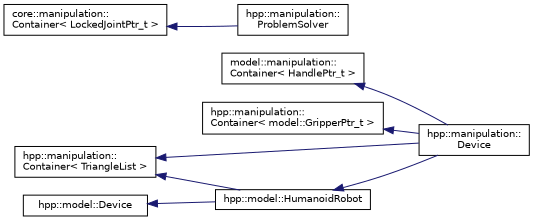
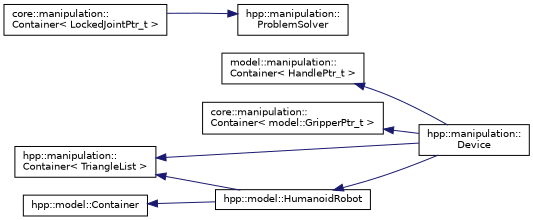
  digraph {
    rankdir=LR
    node [color=black fillcolor=white fontname=Helvetica fontsize=10 shape=record style=filled]
    edge [color=midnightblue dir=back fontname=Helvetica fontsize=10 labelfontname=Helvetica labelfontsize=10 style=solid]
    n1 [height=0.2 label="model::manipulation::\lContainer\< HandlePtr_t \>" width=0.4]
    n2 [height=0.2 label="hpp::manipulation::\lDevice" width=0.4]
    n3 [height=0.2 label="core::manipulation::\lContainer\< LockedJointPtr_t \>" width=0.4]
    n4 [height=0.2 label="hpp::manipulation::\lProblemSolver" width=0.4]
-   n5 [height=0.2 label="hpp::manipulation::\lContainer\< model::GripperPtr_t \>" width=0.4]
+   n5 [height=0.2 label="core::manipulation::\lContainer\< model::GripperPtr_t \>" width=0.4]
    n6 [height=0.2 label="hpp::manipulation::\lContainer\< TriangleList \>" width=0.4]
    n7 [height=0.2 label="hpp::model::HumanoidRobot" width=0.4]
-   n8 [height=0.2 label="hpp::model::Device" width=0.4]
+   n8 [height=0.2 label="hpp::model::Container" width=0.4]
    n1 -> n2
-   n3 -> n4
+   n4 -> n3
    n5 -> n2
    n6 -> n2
    n6 -> n7
    n7 -> n2
    n8 -> n7
  }
